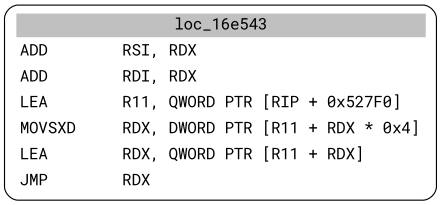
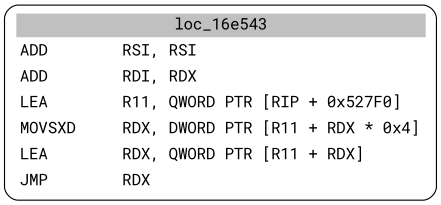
  digraph {
    fontname="Roboto Mono"
-   n1 [fontname="Roboto Mono" label=<<table border="0" cellborder="0" cellpadding="3"><tr><td align="center" colspan="2" bgcolor="grey">loc_16e543</td></tr><tr><td align="left">ADD        RSI, RDX</td></tr><tr><td align="left">ADD        RDI, RDX</td></tr><tr><td align="left">LEA        R11, QWORD PTR [RIP + 0x527F0]</td></tr><tr><td align="left">MOVSXD     RDX, DWORD PTR [R11 + RDX * 0x4]</td></tr><tr><td align="left">LEA        RDX, QWORD PTR [R11 + RDX]</td></tr><tr><td align="left">JMP        RDX</td></tr></table>> shape=Mrecord]
+   n1 [fontname="Roboto Mono" label=<<table border="0" cellborder="0" cellpadding="3"><tr><td align="center" colspan="2" bgcolor="grey">loc_16e543</td></tr><tr><td align="left">ADD        RSI, RSI</td></tr><tr><td align="left">ADD        RDI, RDX</td></tr><tr><td align="left">LEA        R11, QWORD PTR [RIP + 0x527F0]</td></tr><tr><td align="left">MOVSXD     RDX, DWORD PTR [R11 + RDX * 0x4]</td></tr><tr><td align="left">LEA        RDX, QWORD PTR [R11 + RDX]</td></tr><tr><td align="left">JMP        RDX</td></tr></table>> shape=Mrecord]
  }
